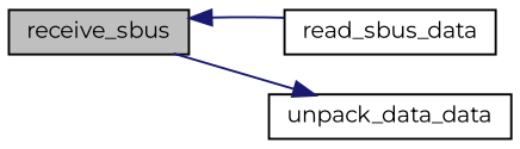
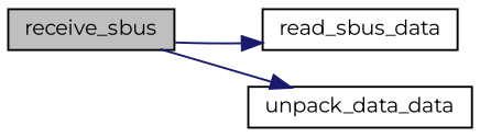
  digraph {
    fontname=Montserrat
    rankdir=LR
    node [color=black fillcolor=white fontname=Montserrat fontsize=10 shape=record style=filled]
    edge [color=midnightblue fontname=Montserrat fontsize=10 labelfontname=FreeSans labelfontsize=10 style=solid]
    n1 [fillcolor=grey75 fontcolor=black height=0.2 label=receive_sbus width=0.4]
    n2 [height=0.2 label=read_sbus_data width=0.4]
    n3 [height=0.2 label=unpack_data_data width=0.4]
-   n2 -> n1
+   n1 -> n2
    n1 -> n3
  }
